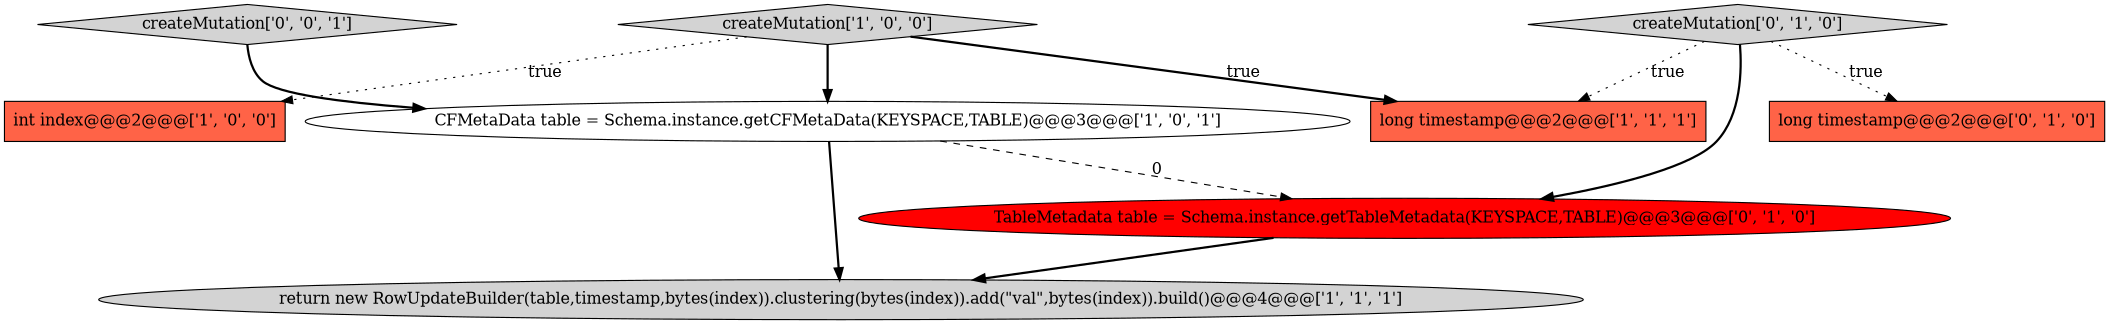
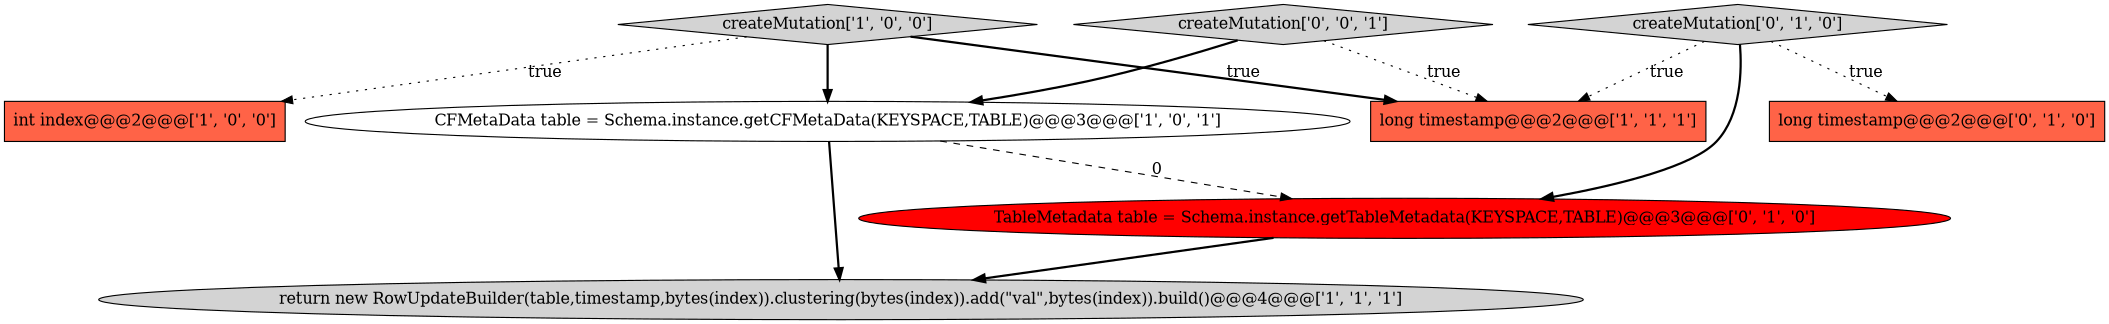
  digraph {
    node [fillcolor=lightgray shape=diamond style=filled]
    edge [style=bold]
    n1 [label="createMutation['0', '0', '1']"]
    n2 [fillcolor=white label="CFMetaData table = Schema.instance.getCFMetaData(KEYSPACE,TABLE)@@@3@@@['1', '0', '1']" shape=ellipse]
    n3 [fillcolor=tomato label="long timestamp@@@2@@@['1', '1', '1']" shape=box]
    n4 [fillcolor=red label="TableMetadata table = Schema.instance.getTableMetadata(KEYSPACE,TABLE)@@@3@@@['0', '1', '0']" shape=ellipse]
    n5 [label="return new RowUpdateBuilder(table,timestamp,bytes(index)).clustering(bytes(index)).add(\"val\",bytes(index)).build()@@@4@@@['1', '1', '1']" shape=ellipse]
    n6 [label="createMutation['0', '1', '0']"]
    n7 [fillcolor=tomato label="long timestamp@@@2@@@['0', '1', '0']" shape=box]
    n8 [label="createMutation['1', '0', '0']"]
    n9 [fillcolor=tomato label="int index@@@2@@@['1', '0', '0']" shape=box]
    n1 -> n2
+   n1 -> n3 [label=true style=dotted]
    n2 -> n4 [label=0 style=dashed]
    n2 -> n5
    n4 -> n5
    n6 -> n3 [label=true style=dotted]
    n6 -> n4
    n6 -> n7 [label=true style=dotted]
    n8 -> n2
    n8 -> n3 [label=true]
    n8 -> n9 [label=true style=dotted]
  }
